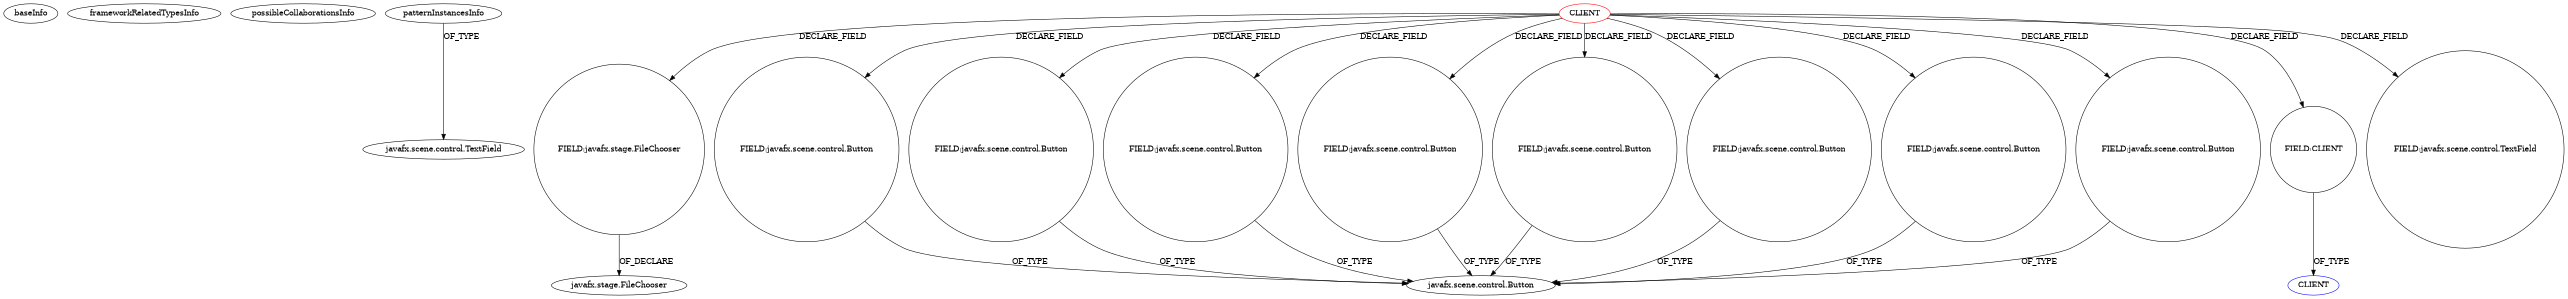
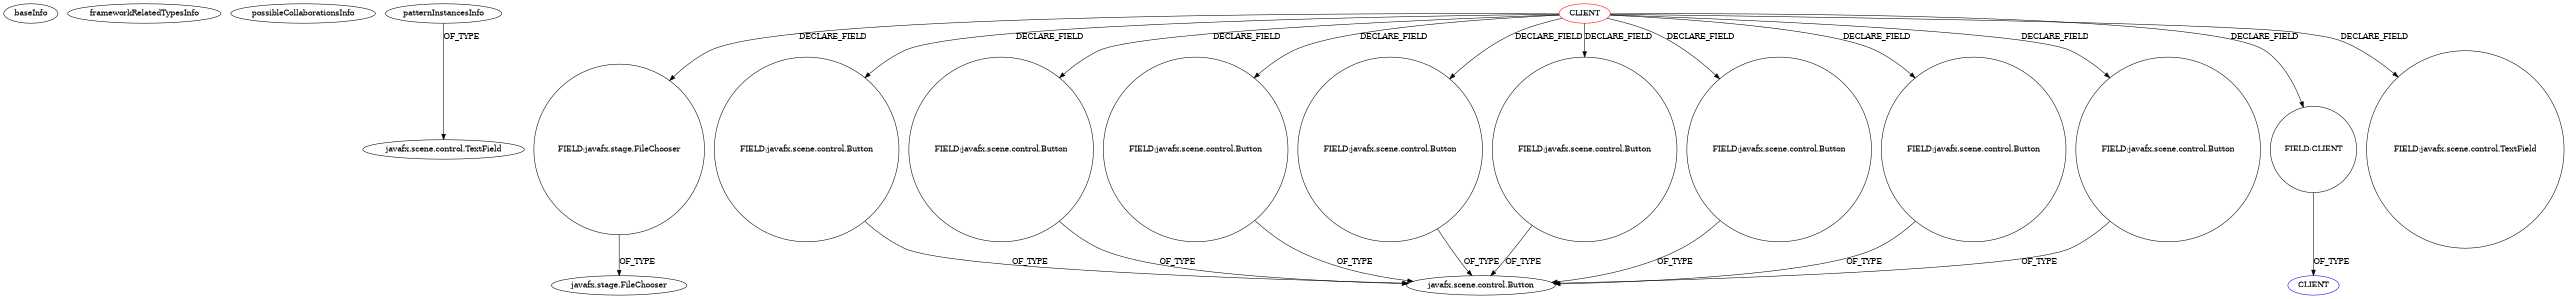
  digraph {
    node [isFrameworkType=false vertexType=FIELD_DECLARATION shape=circle]
    baseInfo [category=pattern graphId=2431 isAnonymous=false possibleRelation=false isFrameworkType="" vertexType="" shape=""]
    frameworkRelatedTypesInfo [isFrameworkType="" vertexType="" shape=""]
    possibleCollaborationsInfo [isFrameworkType="" vertexType="" shape=""]
    patternInstancesInfo [0="amonker-Trans~/amonker-Trans/Trans-master/src/cn/jingyun/trans/MainPane.java~MainPane~1847" 1="walker-clint-AIProj3~/walker-clint-AIProj3/AIProj3-master/src/application/GameBoardController.java~GameBoardController~4712" isFrameworkType="" vertexType="" shape=""]
    n5 [label="javafx.scene.control.TextField" vertexType=FRAMEWORK_CLASS_TYPE shape=""]
    n6 [label="FIELD:javafx.stage.FileChooser"]
    n7 [label="javafx.stage.FileChooser" vertexType=FRAMEWORK_CLASS_TYPE shape=""]
    n8 [color=red label=CLIENT vertexType=ROOT_CLIENT_CLASS_DECLARATION shape=""]
    n9 [label="FIELD:javafx.scene.control.Button"]
    n10 [label="FIELD:javafx.scene.control.Button"]
    n11 [label="FIELD:javafx.scene.control.Button"]
    n12 [label="FIELD:javafx.scene.control.Button"]
    n13 [label="FIELD:javafx.scene.control.Button"]
    n14 [label="FIELD:javafx.scene.control.Button"]
    n15 [label="FIELD:javafx.scene.control.Button"]
    n16 [label="FIELD:javafx.scene.control.Button"]
    n17 [label="FIELD:CLIENT"]
    n18 [label="FIELD:javafx.scene.control.TextField"]
    n19 [label="javafx.scene.control.Button" vertexType=FRAMEWORK_CLASS_TYPE shape=""]
    n20 [color=blue label=CLIENT vertexType=REFERENCE_CLIENT_CLASS_DECLARATION shape=""]
    patternInstancesInfo -> n5 [label=OF_TYPE]
-   n6 -> n7 [label=OF_DECLARE]
+   n6 -> n7 [label=OF_TYPE]
    n8 -> n6 [label=DECLARE_FIELD]
    n8 -> n9 [label=DECLARE_FIELD]
    n8 -> n10 [label=DECLARE_FIELD]
    n8 -> n11 [label=DECLARE_FIELD]
    n8 -> n12 [label=DECLARE_FIELD]
    n8 -> n13 [label=DECLARE_FIELD]
    n8 -> n14 [label=DECLARE_FIELD]
    n8 -> n15 [label=DECLARE_FIELD]
    n8 -> n16 [label=DECLARE_FIELD]
    n8 -> n17 [label=DECLARE_FIELD]
    n8 -> n18 [label=DECLARE_FIELD]
    n9 -> n19 [label=OF_TYPE]
    n10 -> n19 [label=OF_TYPE]
    n11 -> n19 [label=OF_TYPE]
    n12 -> n19 [label=OF_TYPE]
    n13 -> n19 [label=OF_TYPE]
    n14 -> n19 [label=OF_TYPE]
    n15 -> n19 [label=OF_TYPE]
    n16 -> n19 [label=OF_TYPE]
    n17 -> n20 [label=OF_TYPE]
  }
